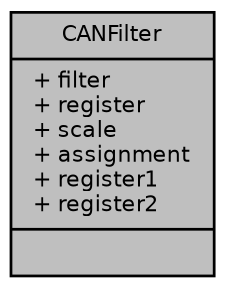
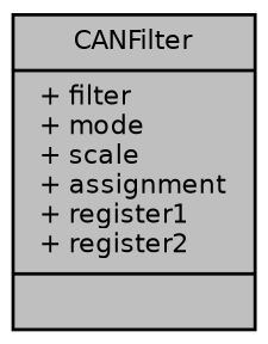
  digraph {
-   n1 [color=black fillcolor=grey75 fontcolor=black fontname=Helvetica fontsize=8 height=0.2 label="{CANFilter\n|+ filter\l+ register\l+ scale\l+ assignment\l+ register1\l+ register2\l|}" shape=record style=filled width=0.4]
+   n1 [color=black fillcolor=grey75 fontcolor=black fontname=Helvetica fontsize=8 height=0.2 label="{CANFilter\n|+ filter\l+ mode\l+ scale\l+ assignment\l+ register1\l+ register2\l|}" shape=record style=filled width=0.4]
  }
